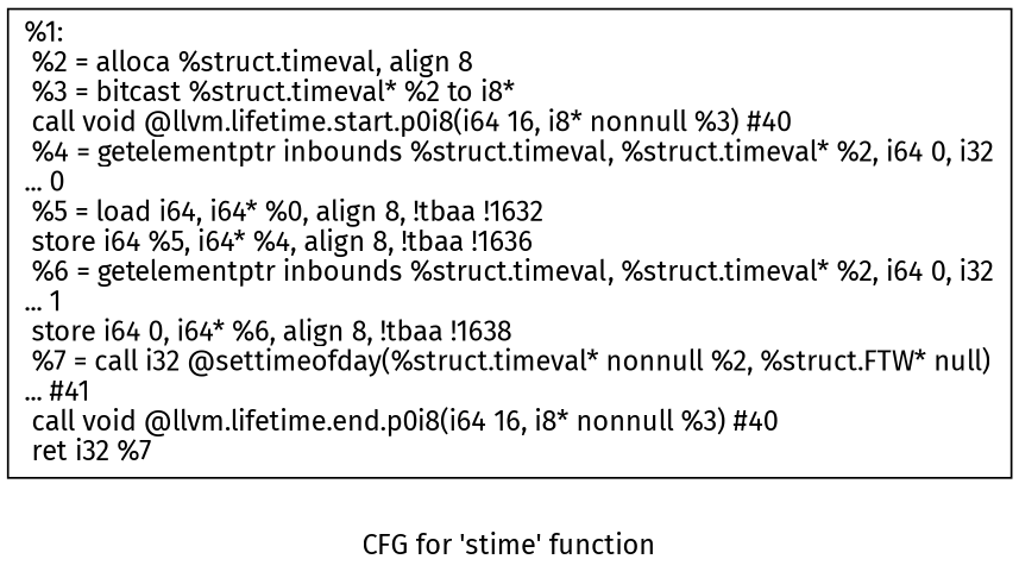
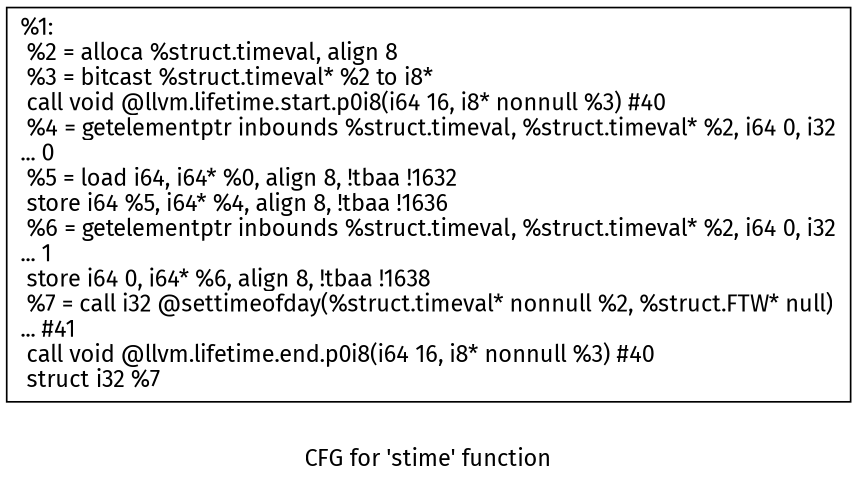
  digraph {
    label="CFG for 'stime' function"
    fontname="Fira Sans"
-   n1 [label="{%1:\l  %2 = alloca %struct.timeval, align 8\l  %3 = bitcast %struct.timeval* %2 to i8*\l  call void @llvm.lifetime.start.p0i8(i64 16, i8* nonnull %3) #40\l  %4 = getelementptr inbounds %struct.timeval, %struct.timeval* %2, i64 0, i32\l... 0\l  %5 = load i64, i64* %0, align 8, !tbaa !1632\l  store i64 %5, i64* %4, align 8, !tbaa !1636\l  %6 = getelementptr inbounds %struct.timeval, %struct.timeval* %2, i64 0, i32\l... 1\l  store i64 0, i64* %6, align 8, !tbaa !1638\l  %7 = call i32 @settimeofday(%struct.timeval* nonnull %2, %struct.FTW* null)\l... #41\l  call void @llvm.lifetime.end.p0i8(i64 16, i8* nonnull %3) #40\l  ret i32 %7\l}" shape=record fontname="Fira Sans"]
+   n1 [label="{%1:\l  %2 = alloca %struct.timeval, align 8\l  %3 = bitcast %struct.timeval* %2 to i8*\l  call void @llvm.lifetime.start.p0i8(i64 16, i8* nonnull %3) #40\l  %4 = getelementptr inbounds %struct.timeval, %struct.timeval* %2, i64 0, i32\l... 0\l  %5 = load i64, i64* %0, align 8, !tbaa !1632\l  store i64 %5, i64* %4, align 8, !tbaa !1636\l  %6 = getelementptr inbounds %struct.timeval, %struct.timeval* %2, i64 0, i32\l... 1\l  store i64 0, i64* %6, align 8, !tbaa !1638\l  %7 = call i32 @settimeofday(%struct.timeval* nonnull %2, %struct.FTW* null)\l... #41\l  call void @llvm.lifetime.end.p0i8(i64 16, i8* nonnull %3) #40\l  struct i32 %7\l}" shape=record fontname="Fira Sans"]
  }
